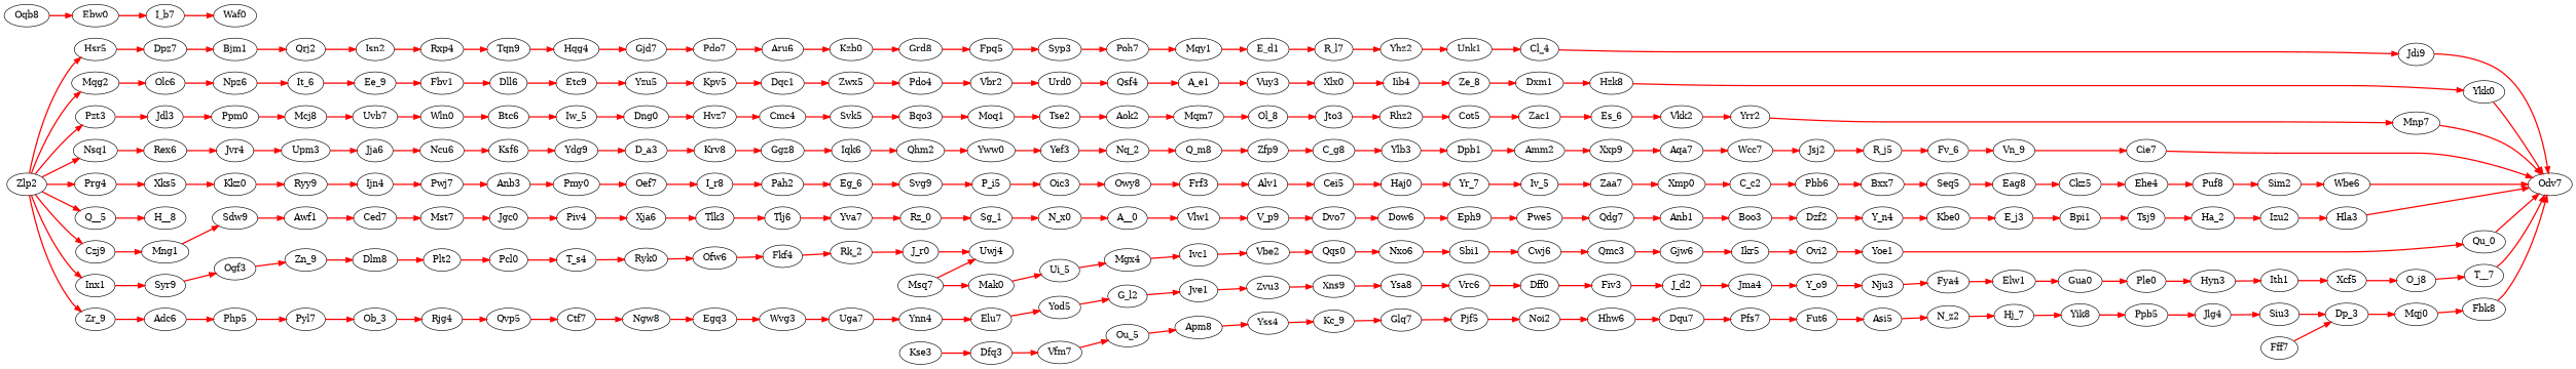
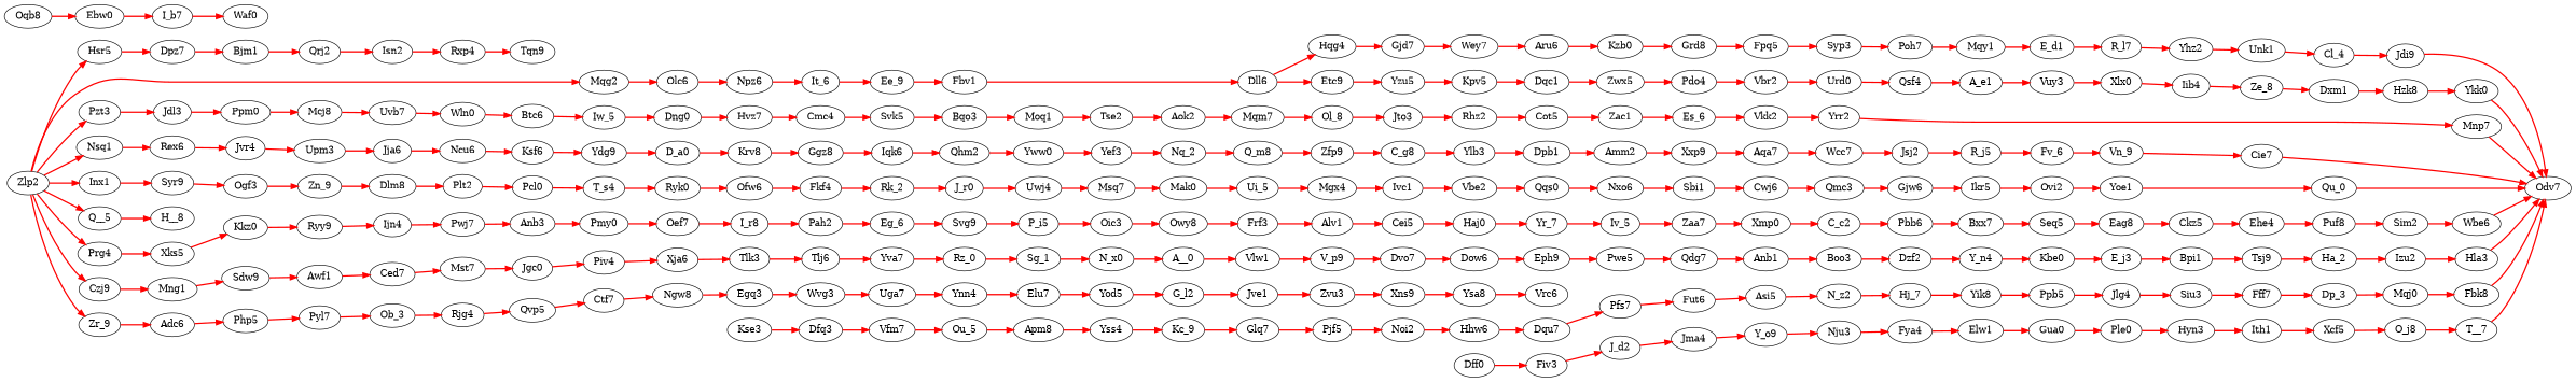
  digraph {
    rankdir=LR
    edge [color=red style=bold]
    Zlp2
    Hsr5
    Mqg2
    Pzt3
    Nsq1
    Inx1
    Q__5
    Prg4
    Czj9
    Zr_9
    Dpz7
    Olc6
    Jdl3
    Rex6
    Syr9
    H__8
    Xks5
    Mng1
    Adc6
    Bjm1
    Qrj2
    Isn2
    Rxp4
    Tqn9
    Hqg4
    Gjd7
-   Wey7 [label=Pdo7]
+   Wey7
    Aru6
    Kzb0
    Grd8
    Fpq5
    Syp3
    Poh7
    Mqy1
    E_d1
    R_l7
    Yhz2
    Unk1
    Cl_4
    Jdi9
    Odv7
    Npz6
    It_6
    Ee_9
    Fbv1
    Dll6
    Etc9
    Yzu5
    Kpv5
    Dqc1
    Zwx5
    Pdo4
    Vbr2
    Urd0
    Qsf4
    A_e1
    Vuy3
    Xlx0
    Iib4
    Ze_8
    Dxm1
    Hzk8
    Ykk0
    Ppm0
    Mcj8
    Uvb7
    Wln0
    Btc6
    Iw_5
    Dng0
    Hvz7
    Cmc4
    Svk5
    Bqo3
    Moq1
    Tse2
    Aok2
    Mqm7
    Ol_8
    Jto3
    Rhz2
    Cot5
    Zac1
    Es_6
    Vkk2
    Yrr2
    Mnp7
    Jvr4
    Upm3
    Jja6
    Ncu6
    Ksf6
    Ydg9
-   D_a0 [label=D_a3]
+   D_a0
    Krv8
    Ggz8
    Iqk6
    Qhm2
    Yww0
    Yef3
    Nq_2
    Q_m8
    Zfp9
    C_g8
    Ylb3
    Dpb1
    Amm2
    Xxp9
    Aqa7
    Wcc7
    Jsj2
    R_j5
    Fv_6
    Vn_9
    Cie7
    Ogf3
    Zn_9
    Dlm8
    Plt2
    Pcl0
    T_s4
    Ryk0
    Ofw6
    Fkf4
    Rk_2
    J_r0
    Uwj4
    Msq7
    Mak0
    Ui_5
    Mgx4
    Ivc1
    Vbe2
    Qqs0
    Nxo6
    Sbi1
    Cwj6
    Qmc3
    Gjw6
    Ikr5
    Ovi2
    Yoe1
    Qu_0
    Oqb8
    Ebw0
    I_b7
    Waf0
    Kse3
    Dfq3
    Vfm7
    Ou_5
    Apm8
    Yss4
    Kc_9
    Glq7
    Pjf5
    Noi2
    Hhw6
    Dqu7
    Pfs7
    Fut6
    Asi5
    N_z2
    Hj_7
    Yik8
    Ppb5
    Jlg4
    Siu3
    Fff7
    Dp_3
    Mqj0
    Fbk8
    Kkz0
    Ryy9
    Ijn4
    Pwj7
    Anb3
    Pmy0
    Oef7
    I_r8
    Pah2
    Eg_6
    Svg9
    P_i5
    Oic3
    Owy8
    Frf3
    Alv1
    Cei5
    Haj0
    Yr_7
    Iv_5
    Zaa7
    Xmp0
    C_c2
    Pbb6
    Bxx7
    Seq5
    Eag8
    Ckz5
    Ehe4
    Puf8
    Sim2
    Wbe6
    Sdw9
    Awf1
    Ced7
    Mst7
    Jgc0
    Piv4
    Xja6
    Tlk3
    Tlj6
    Yva7
    Rz_0
    Sg_1
    N_x0
    A__0
    Vlw1
    V_p9
    Dvo7
    Dow6
    Eph9
    Pwe5
    Qdg7
    Anb1
    Boo3
    Dzf2
    Y_n4
    Kbe0
    E_j3
    Bpi1
    Tsj9
    Ha_2
    Izu2
    Hla3
    Php5
    Pyl7
    Ob_3
    Rjg4
    Qvp5
    Ctf7
    Ngw8
    Egq3
    Wvg3
    Uga7
    Ynn4
    Elu7
    Yod5
    G_l2
    Jve1
    Zvu3
    Xns9
    Ysa8
    Vrc6
    Dff0
    Fiv3
    J_d2
    Jma4
    Y_o9
    Nju3
    Fya4
    Elw1
    Gua0
    Ple0
    Hyn3
    Ith1
    Xcf5
    O_j8
    T__7
    Zlp2 -> Hsr5
    Zlp2 -> Mqg2
    Zlp2 -> Pzt3
    Zlp2 -> Nsq1
    Zlp2 -> Inx1
    Zlp2 -> Q__5
    Zlp2 -> Prg4
    Zlp2 -> Czj9
    Zlp2 -> Zr_9
    Hsr5 -> Dpz7
    Mqg2 -> Olc6
    Pzt3 -> Jdl3
    Nsq1 -> Rex6
    Inx1 -> Syr9
    Q__5 -> H__8
    Prg4 -> Xks5
    Czj9 -> Mng1
    Zr_9 -> Adc6
    Dpz7 -> Bjm1
    Olc6 -> Npz6
    Jdl3 -> Ppm0
    Rex6 -> Jvr4
    Syr9 -> Ogf3
    Xks5 -> Kkz0
    Mng1 -> Sdw9
    Adc6 -> Php5
    Bjm1 -> Qrj2
    Qrj2 -> Isn2
    Isn2 -> Rxp4
    Rxp4 -> Tqn9
-   Tqn9 -> Hqg4
+   Dll6 -> Hqg4
    Hqg4 -> Gjd7
    Gjd7 -> Wey7
    Wey7 -> Aru6
    Aru6 -> Kzb0
    Kzb0 -> Grd8
    Grd8 -> Fpq5
    Fpq5 -> Syp3
    Syp3 -> Poh7
    Poh7 -> Mqy1
    Mqy1 -> E_d1
    E_d1 -> R_l7
    R_l7 -> Yhz2
    Yhz2 -> Unk1
    Unk1 -> Cl_4
    Cl_4 -> Jdi9
    Jdi9 -> Odv7
    Npz6 -> It_6
    It_6 -> Ee_9
    Ee_9 -> Fbv1
    Fbv1 -> Dll6
    Dll6 -> Etc9
    Etc9 -> Yzu5
    Yzu5 -> Kpv5
    Kpv5 -> Dqc1
    Dqc1 -> Zwx5
    Zwx5 -> Pdo4
    Pdo4 -> Vbr2
    Vbr2 -> Urd0
    Urd0 -> Qsf4
    Qsf4 -> A_e1
    A_e1 -> Vuy3
    Vuy3 -> Xlx0
    Xlx0 -> Iib4
    Iib4 -> Ze_8
    Ze_8 -> Dxm1
    Dxm1 -> Hzk8
    Hzk8 -> Ykk0
    Ykk0 -> Odv7
    Ppm0 -> Mcj8
    Mcj8 -> Uvb7
    Uvb7 -> Wln0
    Wln0 -> Btc6
    Btc6 -> Iw_5
    Iw_5 -> Dng0
    Dng0 -> Hvz7
    Hvz7 -> Cmc4
    Cmc4 -> Svk5
    Svk5 -> Bqo3
    Bqo3 -> Moq1
    Moq1 -> Tse2
    Tse2 -> Aok2
    Aok2 -> Mqm7
    Mqm7 -> Ol_8
    Ol_8 -> Jto3
    Jto3 -> Rhz2
    Rhz2 -> Cot5
    Cot5 -> Zac1
    Zac1 -> Es_6
    Es_6 -> Vkk2
    Vkk2 -> Yrr2
    Yrr2 -> Mnp7
    Mnp7 -> Odv7
    Jvr4 -> Upm3
    Upm3 -> Jja6
    Jja6 -> Ncu6
    Ncu6 -> Ksf6
    Ksf6 -> Ydg9
    Ydg9 -> D_a0
    D_a0 -> Krv8
    Krv8 -> Ggz8
    Ggz8 -> Iqk6
    Iqk6 -> Qhm2
    Qhm2 -> Yww0
    Yww0 -> Yef3
    Yef3 -> Nq_2
    Nq_2 -> Q_m8
    Q_m8 -> Zfp9
    Zfp9 -> C_g8
    C_g8 -> Ylb3
    Ylb3 -> Dpb1
    Dpb1 -> Amm2
    Amm2 -> Xxp9
    Xxp9 -> Aqa7
    Aqa7 -> Wcc7
    Wcc7 -> Jsj2
    Jsj2 -> R_j5
    R_j5 -> Fv_6
    Fv_6 -> Vn_9
    Vn_9 -> Cie7
    Cie7 -> Odv7
    Ogf3 -> Zn_9
    Zn_9 -> Dlm8
    Dlm8 -> Plt2
    Plt2 -> Pcl0
    Pcl0 -> T_s4
    T_s4 -> Ryk0
    Ryk0 -> Ofw6
    Ofw6 -> Fkf4
    Fkf4 -> Rk_2
    Rk_2 -> J_r0
    J_r0 -> Uwj4
-   Msq7 -> Uwj4
+   Uwj4 -> Msq7
    Msq7 -> Mak0
    Mak0 -> Ui_5
    Ui_5 -> Mgx4
    Mgx4 -> Ivc1
    Ivc1 -> Vbe2
    Vbe2 -> Qqs0
    Qqs0 -> Nxo6
    Nxo6 -> Sbi1
    Sbi1 -> Cwj6
    Cwj6 -> Qmc3
    Qmc3 -> Gjw6
    Gjw6 -> Ikr5
    Ikr5 -> Ovi2
    Ovi2 -> Yoe1
    Yoe1 -> Qu_0
    Qu_0 -> Odv7
    Oqb8 -> Ebw0
    Ebw0 -> I_b7
    I_b7 -> Waf0
    Kse3 -> Dfq3
    Dfq3 -> Vfm7
    Vfm7 -> Ou_5
    Ou_5 -> Apm8
    Apm8 -> Yss4
    Yss4 -> Kc_9
    Kc_9 -> Glq7
    Glq7 -> Pjf5
    Pjf5 -> Noi2
    Noi2 -> Hhw6
    Hhw6 -> Dqu7
    Dqu7 -> Pfs7
    Pfs7 -> Fut6
    Fut6 -> Asi5
    Asi5 -> N_z2
    N_z2 -> Hj_7
    Hj_7 -> Yik8
    Yik8 -> Ppb5
    Ppb5 -> Jlg4
    Jlg4 -> Siu3
-   Siu3 -> Dp_3
+   Siu3 -> Fff7
    Fff7 -> Dp_3
    Dp_3 -> Mqj0
    Mqj0 -> Fbk8
    Fbk8 -> Odv7
    Kkz0 -> Ryy9
    Ryy9 -> Ijn4
    Ijn4 -> Pwj7
    Pwj7 -> Anb3
    Anb3 -> Pmy0
    Pmy0 -> Oef7
    Oef7 -> I_r8
    I_r8 -> Pah2
    Pah2 -> Eg_6
    Eg_6 -> Svg9
    Svg9 -> P_i5
    P_i5 -> Oic3
    Oic3 -> Owy8
    Owy8 -> Frf3
    Frf3 -> Alv1
    Alv1 -> Cei5
    Cei5 -> Haj0
    Haj0 -> Yr_7
    Yr_7 -> Iv_5
    Iv_5 -> Zaa7
    Zaa7 -> Xmp0
    Xmp0 -> C_c2
    C_c2 -> Pbb6
    Pbb6 -> Bxx7
    Bxx7 -> Seq5
    Seq5 -> Eag8
    Eag8 -> Ckz5
    Ckz5 -> Ehe4
    Ehe4 -> Puf8
    Puf8 -> Sim2
    Sim2 -> Wbe6
    Wbe6 -> Odv7
    Sdw9 -> Awf1
    Awf1 -> Ced7
    Ced7 -> Mst7
    Mst7 -> Jgc0
    Jgc0 -> Piv4
    Piv4 -> Xja6
    Xja6 -> Tlk3
    Tlk3 -> Tlj6
    Tlj6 -> Yva7
    Yva7 -> Rz_0
    Rz_0 -> Sg_1
    Sg_1 -> N_x0
    N_x0 -> A__0
    A__0 -> Vlw1
    Vlw1 -> V_p9
    V_p9 -> Dvo7
    Dvo7 -> Dow6
    Dow6 -> Eph9
    Eph9 -> Pwe5
    Pwe5 -> Qdg7
    Qdg7 -> Anb1
    Anb1 -> Boo3
    Boo3 -> Dzf2
    Dzf2 -> Y_n4
    Y_n4 -> Kbe0
    Kbe0 -> E_j3
    E_j3 -> Bpi1
    Bpi1 -> Tsj9
    Tsj9 -> Ha_2
    Ha_2 -> Izu2
    Izu2 -> Hla3
    Hla3 -> Odv7
    Php5 -> Pyl7
    Pyl7 -> Ob_3
    Ob_3 -> Rjg4
    Rjg4 -> Qvp5
    Qvp5 -> Ctf7
    Ctf7 -> Ngw8
    Ngw8 -> Egq3
    Egq3 -> Wvg3
    Wvg3 -> Uga7
    Uga7 -> Ynn4
    Ynn4 -> Elu7
    Elu7 -> Yod5
    Yod5 -> G_l2
    G_l2 -> Jve1
    Jve1 -> Zvu3
    Zvu3 -> Xns9
    Xns9 -> Ysa8
    Ysa8 -> Vrc6
-   Vrc6 -> Dff0
    Dff0 -> Fiv3
    Fiv3 -> J_d2
    J_d2 -> Jma4
    Jma4 -> Y_o9
    Y_o9 -> Nju3
    Nju3 -> Fya4
    Fya4 -> Elw1
    Elw1 -> Gua0
    Gua0 -> Ple0
    Ple0 -> Hyn3
    Hyn3 -> Ith1
    Ith1 -> Xcf5
    Xcf5 -> O_j8
    O_j8 -> T__7
    T__7 -> Odv7
  }
